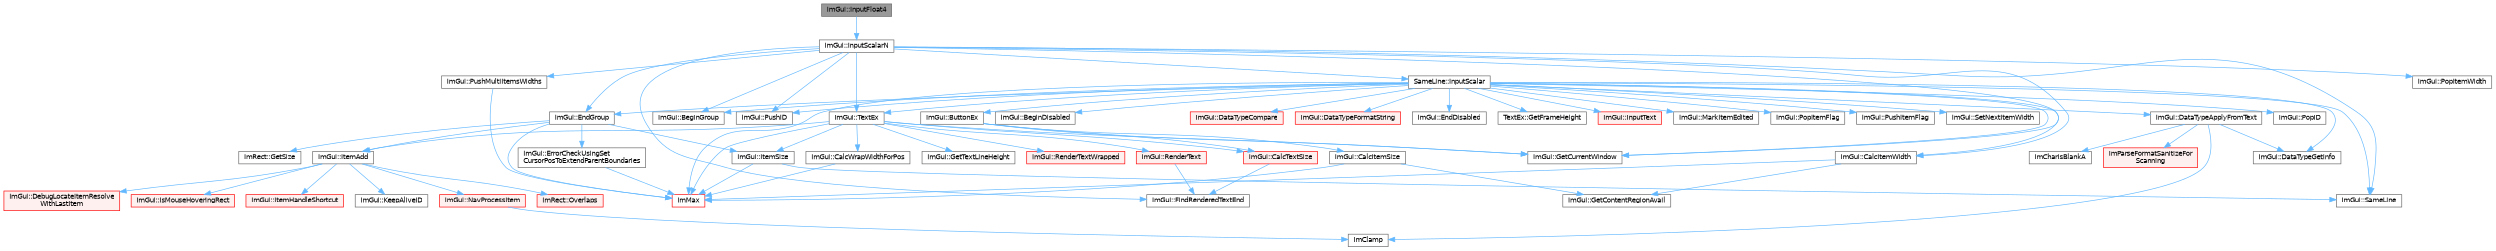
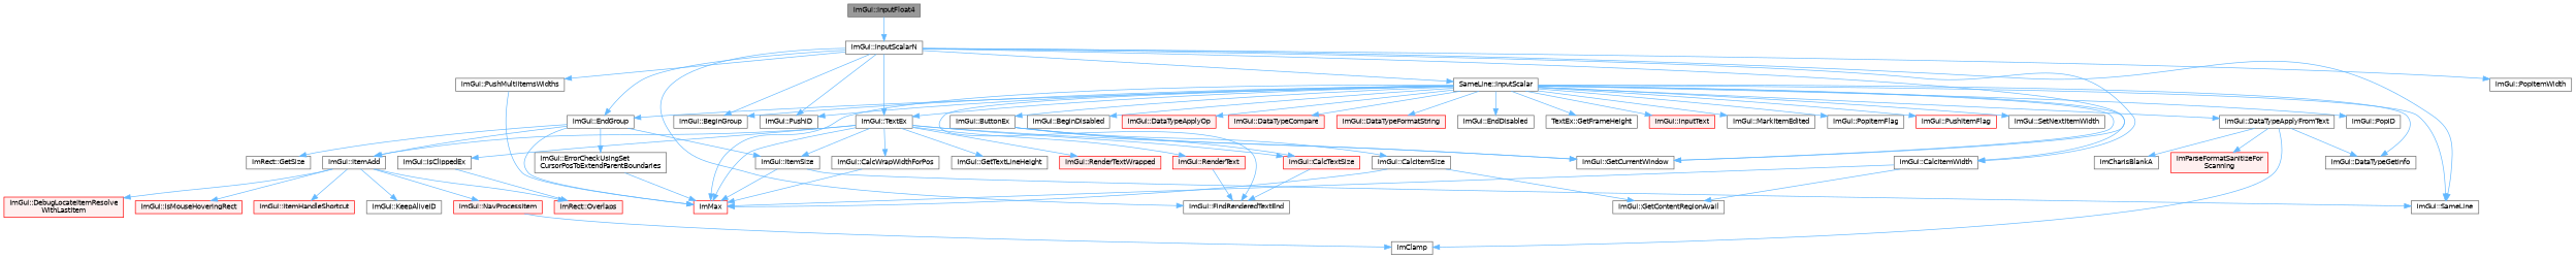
  digraph {
    rankdir=TB
    node [color=grey40 fillcolor=white fontname=Helvetica fontsize=10 shape=box style=filled]
    edge [color=steelblue1 fontname=Helvetica fontsize=10 labelfontname=Helvetica labelfontsize=10 style=solid]
    n1 [color=gray40 fillcolor=grey60 fontcolor=black height=0.2 label="ImGui::InputFloat4" width=0.4]
    n2 [height=0.2 label="ImGui::InputScalarN" width=0.4]
    n3 [height=0.2 label="ImGui::BeginGroup" width=0.4]
    n4 [height=0.2 label="ImGui::CalcItemWidth" width=0.4]
    n5 [height=0.2 label="ImGui::EndGroup" width=0.4]
    n6 [height=0.2 label="ImGui::SameLine" width=0.4]
    n7 [height=0.2 label="ImGui::FindRenderedTextEnd" width=0.4]
    n8 [height=0.2 label="ImGui::GetCurrentWindow" width=0.4]
    n9 [height=0.2 label="SameLine::InputScalar" width=0.4]
    n10 [height=0.2 label="ImGui::PushID" width=0.4]
    n11 [height=0.2 label="ImGui::TextEx" width=0.4]
    n12 [height=0.2 label="ImGui::PopItemWidth" width=0.4]
    n13 [height=0.2 label="ImGui::PushMultiItemsWidths" width=0.4]
    n14 [height=0.2 label="ImGui::GetContentRegionAvail" width=0.4]
    n15 [color=red height=0.2 label=ImMax width=0.4]
    n16 [height=0.2 label="ImGui::ErrorCheckUsingSet\lCursorPosToExtendParentBoundaries" width=0.4]
    n17 [height=0.2 label="ImRect::GetSize" width=0.4]
    n18 [height=0.2 label="ImGui::ItemAdd" width=0.4]
    n19 [height=0.2 label="ImGui::ItemSize" width=0.4]
    n20 [height=0.2 label="ImGui::PopID" width=0.4]
    n21 [height=0.2 label="ImGui::BeginDisabled" width=0.4]
    n22 [height=0.2 label="ImGui::ButtonEx" width=0.4]
    n23 [height=0.2 label="ImGui::DataTypeApplyFromText" width=0.4]
    n24 [height=0.2 label="ImGui::DataTypeGetInfo" width=0.4]
+   n25 [color=red fillcolor="#FFF0F0" height=0.2 label="ImGui::DataTypeApplyOp" width=0.4]
    n26 [color=red fillcolor="#FFF0F0" height=0.2 label="ImGui::DataTypeCompare" width=0.4]
    n27 [color=red fillcolor="#FFF0F0" height=0.2 label="ImGui::DataTypeFormatString" width=0.4]
    n28 [height=0.2 label="ImGui::EndDisabled" width=0.4]
    n29 [height=0.2 label="TextEx::GetFrameHeight" width=0.4]
    n30 [color=red fillcolor="#FFF0F0" height=0.2 label="ImGui::InputText" width=0.4]
    n31 [height=0.2 label="ImGui::MarkItemEdited" width=0.4]
    n32 [height=0.2 label="ImGui::PopItemFlag" width=0.4]
-   n33 [height=0.2 label="ImGui::PushItemFlag" width=0.4]
+   n33 [color=red height=0.2 label="ImGui::PushItemFlag" width=0.4]
    n34 [height=0.2 label="ImGui::SetNextItemWidth" width=0.4]
    n35 [color=red fillcolor="#FFF0F0" height=0.2 label="ImGui::CalcTextSize" width=0.4]
    n36 [height=0.2 label="ImGui::CalcWrapWidthForPos" width=0.4]
    n37 [height=0.2 label="ImGui::GetTextLineHeight" width=0.4]
+   n38 [height=0.2 label="ImGui::IsClippedEx" width=0.4]
    n39 [color=red fillcolor="#FFF0F0" height=0.2 label="ImGui::RenderText" width=0.4]
    n40 [color=red fillcolor="#FFF0F0" height=0.2 label="ImGui::RenderTextWrapped" width=0.4]
    n41 [color=red fillcolor="#FFF0F0" height=0.2 label="ImGui::DebugLocateItemResolve\lWithLastItem" width=0.4]
    n42 [color=red fillcolor="#FFF0F0" height=0.2 label="ImGui::IsMouseHoveringRect" width=0.4]
    n43 [color=red fillcolor="#FFF0F0" height=0.2 label="ImGui::ItemHandleShortcut" width=0.4]
    n44 [height=0.2 label="ImGui::KeepAliveID" width=0.4]
    n45 [color=red fillcolor="#FFF0F0" height=0.2 label="ImGui::NavProcessItem" width=0.4]
    n46 [color=red fillcolor="#FFF0F0" height=0.2 label="ImRect::Overlaps" width=0.4]
    n47 [height=0.2 label=ImClamp width=0.4]
    n48 [height=0.2 label="ImGui::CalcItemSize" width=0.4]
    n49 [height=0.2 label=ImCharIsBlankA width=0.4]
    n50 [color=red fillcolor="#FFF0F0" height=0.2 label="ImParseFormatSanitizeFor\lScanning" width=0.4]
    n1 -> n2
    n2 -> n3
    n2 -> n4
    n2 -> n5
    n2 -> n6
    n2 -> n7
    n2 -> n8
    n2 -> n9
    n2 -> n10
    n2 -> n11
    n2 -> n12
    n2 -> n13
    n4 -> n14
    n4 -> n15
    n5 -> n15
    n5 -> n16
    n5 -> n17
    n5 -> n18
    n5 -> n19
    n9 -> n3
    n9 -> n4
    n9 -> n5
    n9 -> n6
+   n9 -> n7
    n9 -> n8
    n9 -> n10
    n9 -> n11
    n9 -> n15
    n9 -> n20
    n9 -> n21
    n9 -> n22
    n9 -> n23
    n9 -> n24
+   n9 -> n25
    n9 -> n26
    n9 -> n27
    n9 -> n28
    n9 -> n29
    n9 -> n30
    n9 -> n31
    n9 -> n32
    n9 -> n33
    n9 -> n34
    n11 -> n8
    n11 -> n15
    n11 -> n18
    n11 -> n19
    n11 -> n35
    n11 -> n36
    n11 -> n37
+   n11 -> n38
    n11 -> n39
    n11 -> n40
    n13 -> n15
    n16 -> n15
    n18 -> n41
    n18 -> n42
    n18 -> n43
    n18 -> n44
    n18 -> n45
    n18 -> n46
    n19 -> n6
    n19 -> n15
    n22 -> n8
    n22 -> n35
    n22 -> n48
    n23 -> n24
    n23 -> n47
    n23 -> n49
    n23 -> n50
    n35 -> n7
    n36 -> n15
+   n38 -> n46
    n39 -> n7
    n45 -> n47
    n48 -> n14
    n48 -> n15
  }
